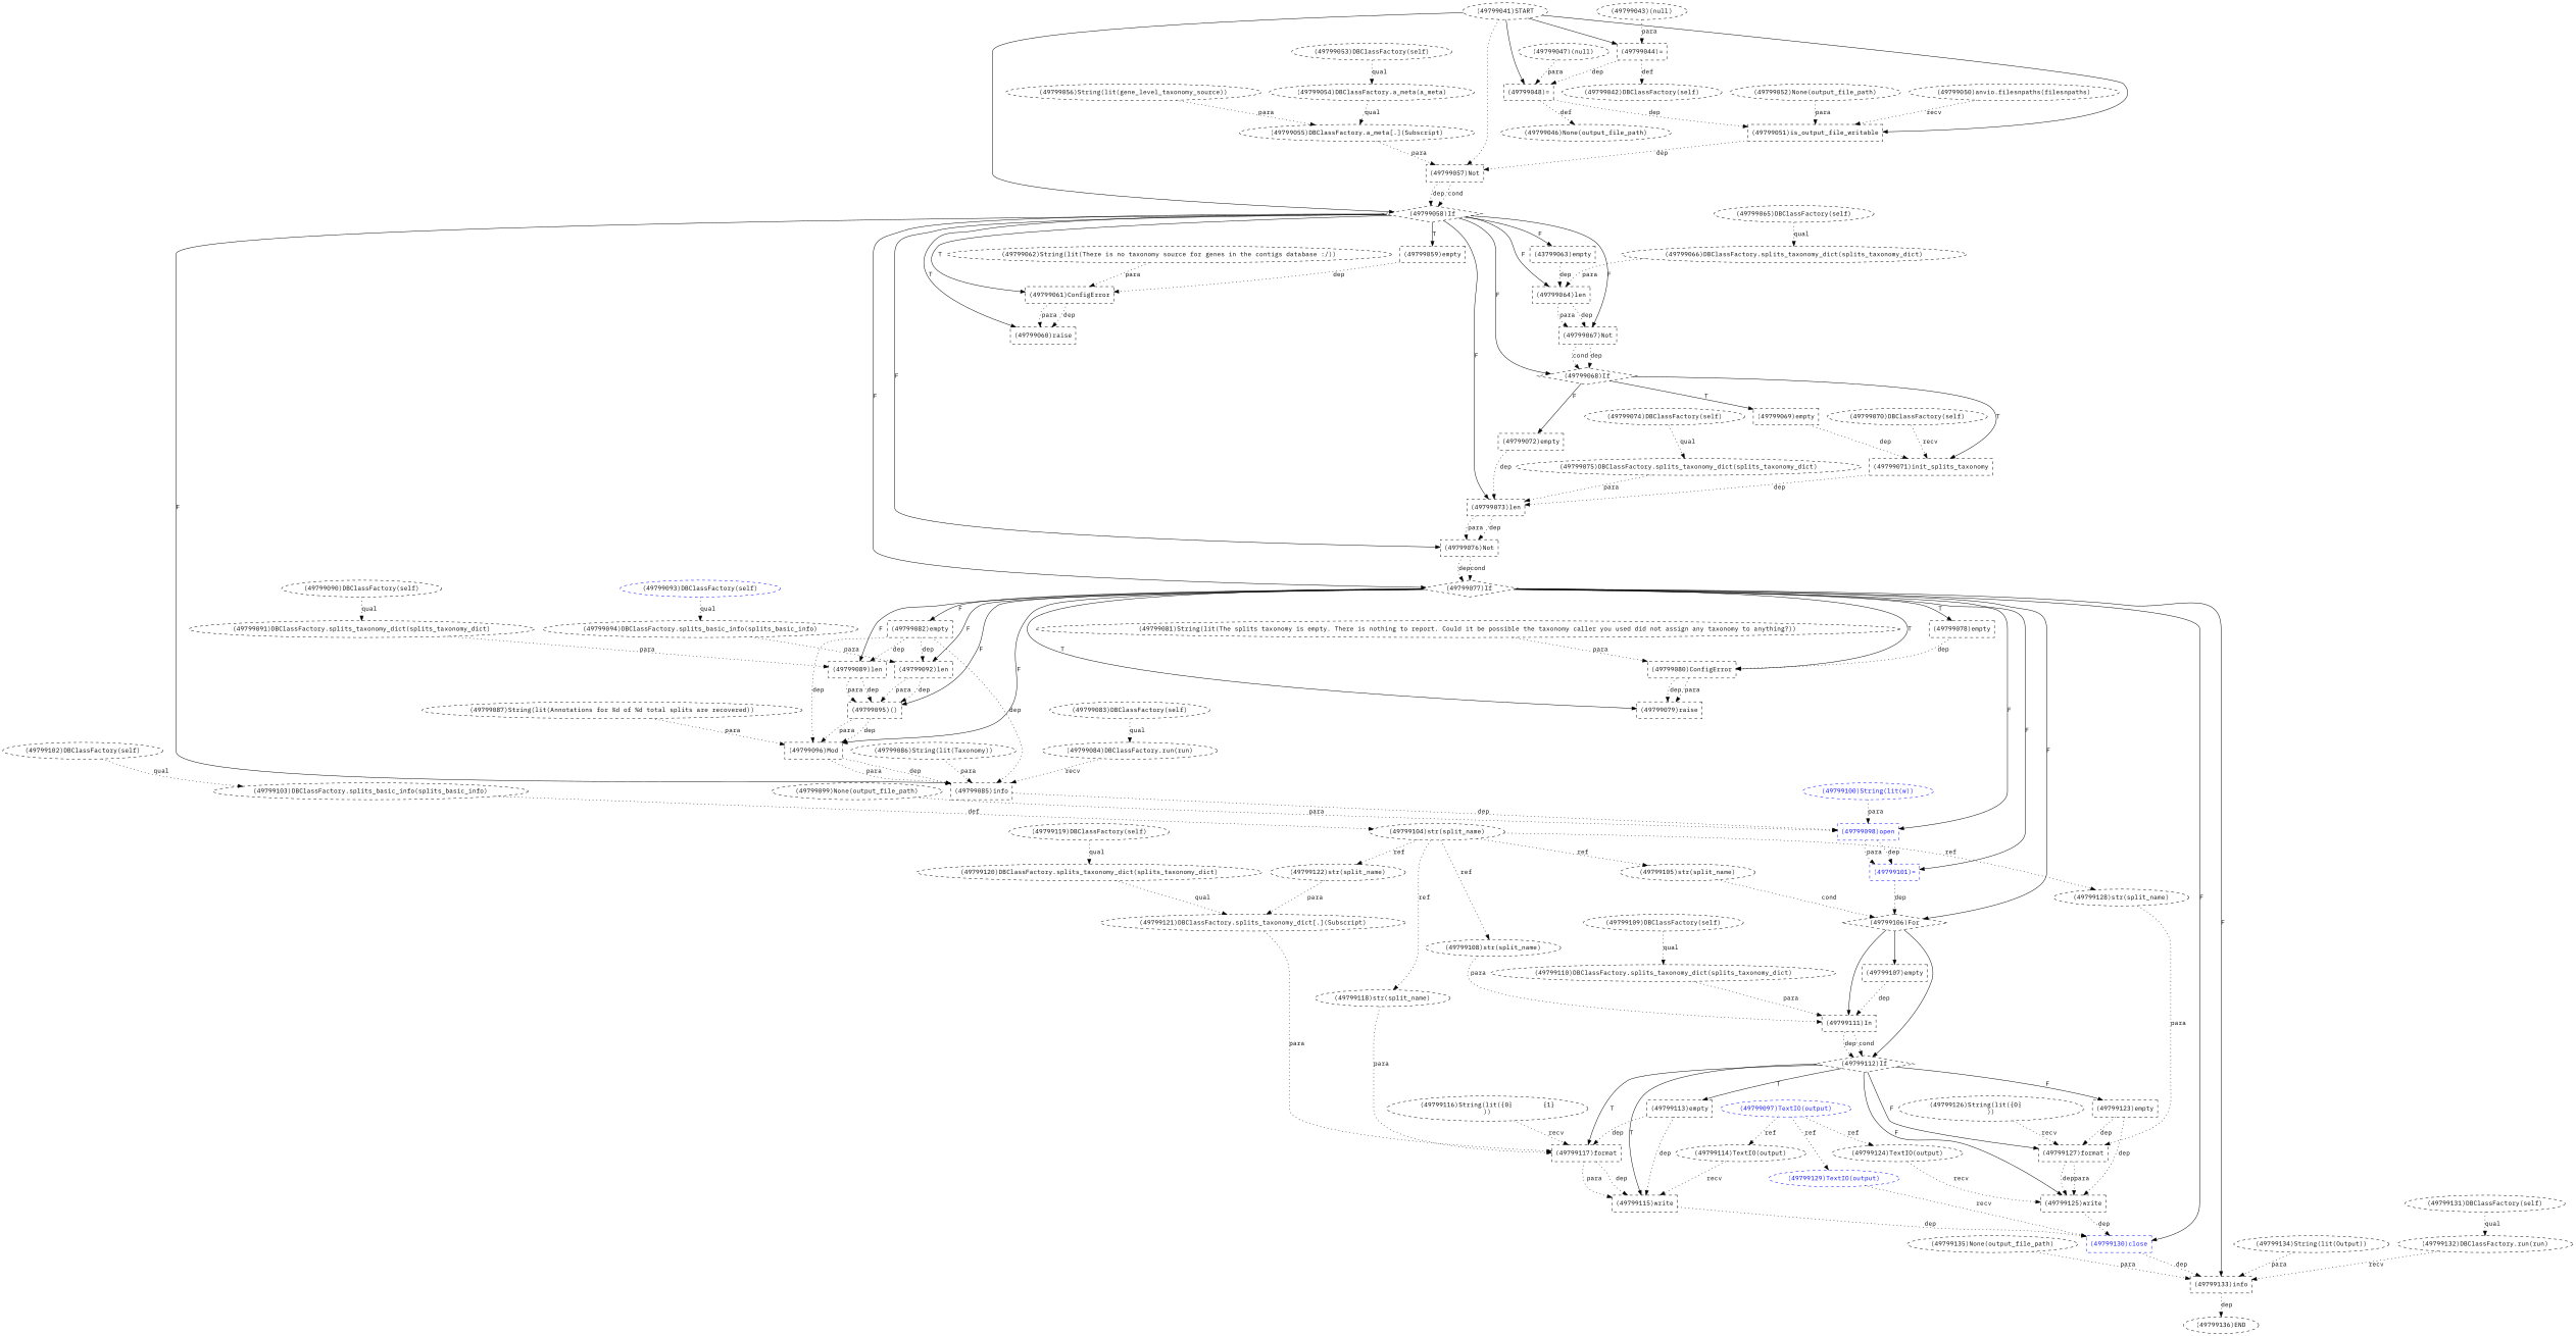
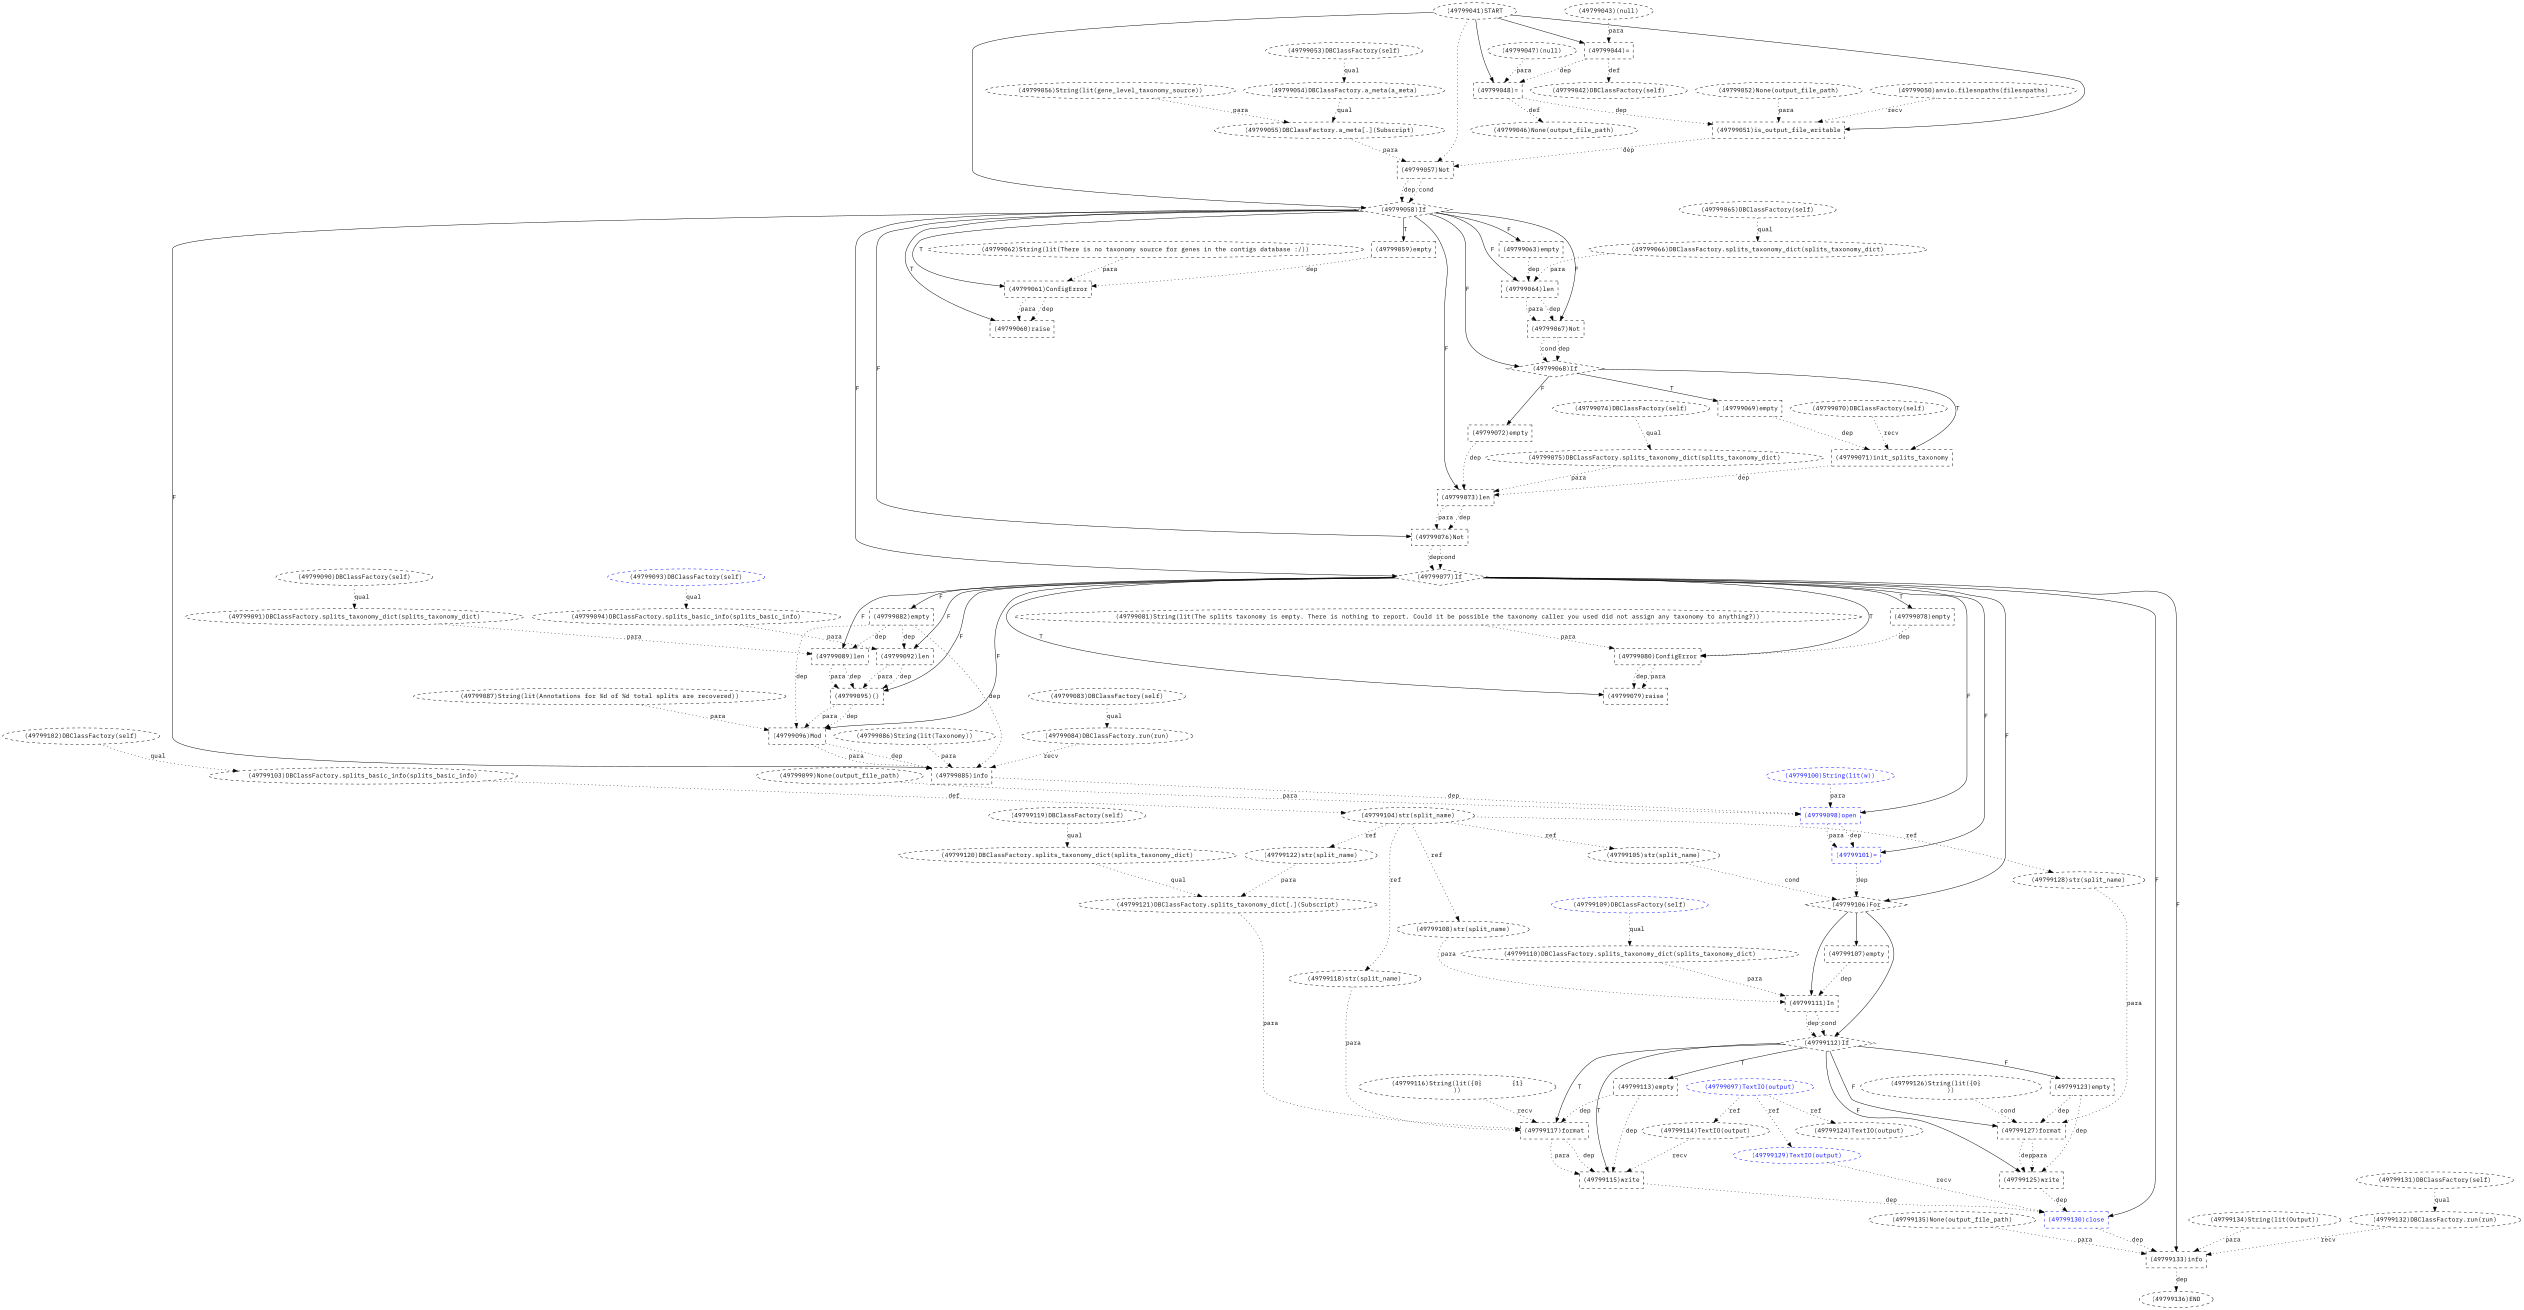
  digraph {
    fontname="IBM Plex Mono"
    node [fontname="IBM Plex Mono" shape=ellipse style=dashed]
    edge [fontname="IBM Plex Mono" style=dotted]
    n1 [label="(49799122)str(split_name)"]
    n2 [label="(49799121)DBClassFactory.splits_taxonomy_dict[.](Subscript)"]
    n3 [label="(49799117)format" shape=box]
    n4 [label="(49799083)DBClassFactory(self)"]
    n5 [label="(49799084)DBClassFactory.run(run)"]
    n6 [label="(49799085)info" shape=box]
    n7 [label="(49799094)DBClassFactory.splits_basic_info(splits_basic_info)"]
    n8 [label="(49799092)len" shape=box]
    n9 [label="(49799095)()" shape=box]
    n10 [label="(49799070)DBClassFactory(self)"]
    n11 [label="(49799071)init_splits_taxonomy" shape=box]
    n12 [label="(49799073)len" shape=box]
    n13 [label="(49799096)Mod" shape=box]
    n14 [label="(49799125)write" shape=box]
    n15 [color=blue fontcolor=blue label="(49799130)close" shape=box]
    n16 [label="(49799133)info" shape=box]
    n17 [label="(49799114)TextIO(output)"]
    n18 [label="(49799115)write" shape=box]
    n19 [label="(49799135)None(output_file_path)"]
    n20 [label="(49799136)END" shape=""]
    n21 [label="(49799081)String(lit(The splits taxonomy is empty. There is nothing to report. Could it be possible the taxonomy caller you used did not assign any taxonomy to anything?))"]
    n22 [label="(49799080)ConfigError" shape=box]
    n23 [label="(49799079)raise" shape=box]
    n24 [label="(49799044)=" shape=box]
    n25 [label="(49799048)=" shape=box]
    n26 [label="(49799042)DBClassFactory(self)"]
    n27 [label="(49799051)is_output_file_writable" shape=box]
    n28 [label="(49799046)None(output_file_path)"]
    n29 [color=blue label="(49799093)DBClassFactory(self)"]
    n30 [label="(49799076)Not" shape=box]
    n31 [label="(49799077)If" shape=diamond]
    n32 [color=blue fontcolor=blue label="(49799098)open" shape=box]
    n33 [color=blue fontcolor=blue label="(49799101)=" shape=box]
    n34 [label="(49799106)For" shape=diamond]
    n35 [label="(49799089)len" shape=box]
    n36 [label="(49799082)empty" shape=box]
    n37 [label="(49799078)empty" shape=box]
    n38 [label="(49799050)anvio.filesnpaths(filesnpaths)"]
    n39 [label="(49799057)Not" shape=box]
    n40 [color=blue fontcolor=blue label="(49799129)TextIO(output)"]
    n41 [label="(49799060)raise" shape=box]
    n42 [label="(49799110)DBClassFactory.splits_taxonomy_dict(splits_taxonomy_dict)"]
    n43 [label="(49799111)In" shape=box]
    n44 [label="(49799112)If" shape=diamond]
    n45 [label="(49799087)String(lit(Annotations for %d of %d total splits are recovered))"]
    n46 [label="(49799107)empty" shape=box]
    n47 [color=blue fontcolor=blue label="(49799097)TextIO(output)"]
    n48 [label="(49799124)TextIO(output)"]
    n49 [label="(49799104)str(split_name)"]
    n50 [label="(49799128)str(split_name)"]
    n51 [label="(49799105)str(split_name)"]
    n52 [label="(49799108)str(split_name)"]
    n53 [label="(49799118)str(split_name)"]
    n54 [label="(49799127)format" shape=box]
    n55 [label="(49799058)If" shape=diamond]
-   n56 [label="(43799063)empty" shape=box]
+   n56 [label="(49799063)empty" shape=box]
    n57 [label="(49799067)Not" shape=box]
    n58 [label="(49799061)ConfigError" shape=box]
    n59 [label="(49799064)len" shape=box]
    n60 [label="(49799059)empty" shape=box]
    n61 [label="(49799068)If" shape=diamond]
    n62 [label="(49799072)empty" shape=box]
    n63 [label="(49799069)empty" shape=box]
    n64 [label="(49799113)empty" shape=box]
    n65 [label="(49799123)empty" shape=box]
    n66 [label="(49799065)DBClassFactory(self)"]
    n67 [label="(49799066)DBClassFactory.splits_taxonomy_dict(splits_taxonomy_dict)"]
    n68 [label="(49799062)String(lit(There is no taxonomy source for genes in the contigs database :/))"]
    n69 [label="(49799074)DBClassFactory(self)"]
    n70 [label="(49799075)DBClassFactory.splits_taxonomy_dict(splits_taxonomy_dict)"]
-   n71 [label="(49799109)DBClassFactory(self)"]
+   n71 [label="(49799109)DBClassFactory(self)" color=blue]
    n72 [label="(49799119)DBClassFactory(self)"]
    n73 [label="(49799120)DBClassFactory.splits_taxonomy_dict(splits_taxonomy_dict)"]
    n74 [label="(49799052)None(output_file_path)"]
    n75 [label="(49799091)DBClassFactory.splits_taxonomy_dict(splits_taxonomy_dict)"]
    n76 [label="(49799056)String(lit(gene_level_taxonomy_source))"]
    n77 [label="(49799055)DBClassFactory.a_meta[.](Subscript)"]
    n78 [label="(49799099)None(output_file_path)"]
    n79 [label="(49799054)DBClassFactory.a_meta(a_meta)"]
    n80 [label="(49799126)String(lit({0}	\n))"]
    n81 [label="(49799047)(null)"]
    n82 [label="(49799041)START" shape=""]
    n83 [label="(49799053)DBClassFactory(self)"]
    n84 [label="(49799134)String(lit(Output))"]
    n85 [label="(49799086)String(lit(Taxonomy))"]
    n86 [label="(49799116)String(lit({0}	{1}\n))"]
    n87 [label="(49799090)DBClassFactory(self)"]
    n88 [label="(49799103)DBClassFactory.splits_basic_info(splits_basic_info)"]
    n89 [label="(49799043)(null)"]
    n90 [label="(49799132)DBClassFactory.run(run)"]
    n91 [color=blue fontcolor=blue label="(49799100)String(lit(w))"]
    n92 [label="(49799131)DBClassFactory(self)"]
    n93 [label="(49799102)DBClassFactory(self)"]
    n1 -> n2 [label=para]
    n2 -> n3 [label=para]
    n3 -> n18 [label=dep]
    n3 -> n18 [label=para]
    n4 -> n5 [label=qual]
    n5 -> n6 [label=recv]
    n6 -> n32 [label=dep]
    n7 -> n8 [label=para]
    n8 -> n9 [label=dep]
    n8 -> n9 [label=para]
    n9 -> n13 [label=dep]
    n9 -> n13 [label=para]
    n10 -> n11 [label=recv]
    n11 -> n12 [label=dep]
    n12 -> n30 [label=dep]
    n12 -> n30 [label=para]
    n13 -> n6 [label=dep]
    n13 -> n6 [label=para]
    n14 -> n15 [label=dep]
    n15 -> n16 [label=dep]
    n16 -> n20 [label=dep]
    n17 -> n18 [label=recv]
    n18 -> n15 [label=dep]
    n19 -> n16 [label=para]
    n21 -> n22 [label=para]
    n22 -> n23 [label=dep]
    n22 -> n23 [label=para]
    n24 -> n25 [label=dep]
    n24 -> n26 [label=def]
    n25 -> n27 [label=dep]
    n25 -> n28 [label=def]
    n27 -> n39 [label=dep]
    n29 -> n7 [label=qual]
    n30 -> n31 [label=dep]
    n30 -> n31 [label=cond]
    n31 -> n8 [label=F style=""]
    n31 -> n9 [label=F style=""]
    n31 -> n13 [label=F style=""]
    n31 -> n15 [label=F style=""]
    n31 -> n16 [label=F style=""]
    n31 -> n22 [label=T style=""]
    n31 -> n23 [label=T style=""]
    n31 -> n32 [label=F style=""]
    n31 -> n33 [label=F style=""]
    n31 -> n34 [label=F style=""]
    n31 -> n35 [label=F style=""]
    n31 -> n36 [label=F style=""]
    n31 -> n37 [label=T style=""]
    n32 -> n33 [label=dep]
    n32 -> n33 [label=para]
    n33 -> n34 [label=dep]
    n34 -> n43 [style=solid]
    n34 -> n44 [style=solid]
    n34 -> n46 [style=solid]
    n35 -> n9 [label=dep]
    n35 -> n9 [label=para]
    n36 -> n6 [label=dep]
    n36 -> n8 [label=dep]
    n36 -> n13 [label=dep]
    n36 -> n35 [label=dep]
    n37 -> n22 [label=dep]
    n38 -> n27 [label=recv]
    n39 -> n55 [label=dep]
    n39 -> n55 [label=cond]
    n40 -> n15 [label=recv]
    n42 -> n43 [label=para]
    n43 -> n44 [label=dep]
    n43 -> n44 [label=cond]
    n44 -> n3 [label=T style=""]
    n44 -> n14 [label=F style=""]
    n44 -> n18 [label=T style=""]
    n44 -> n54 [label=F style=""]
    n44 -> n64 [label=T style=""]
    n44 -> n65 [label=F style=""]
    n45 -> n13 [label=para]
    n46 -> n43 [label=dep]
    n47 -> n17 [label=ref]
    n47 -> n40 [label=ref]
    n47 -> n48 [label=ref]
-   n48 -> n14 [label=recv]
    n49 -> n1 [label=ref]
    n49 -> n50 [label=ref]
    n49 -> n51 [label=ref]
    n49 -> n52 [label=ref]
    n49 -> n53 [label=ref]
    n50 -> n54 [label=para]
    n51 -> n34 [label=cond]
    n52 -> n43 [label=para]
    n53 -> n3 [label=para]
    n54 -> n14 [label=dep]
    n54 -> n14 [label=para]
    n55 -> n6 [label=F style=""]
    n55 -> n12 [label=F style=""]
    n55 -> n30 [label=F style=""]
    n55 -> n31 [label=F style=""]
    n55 -> n41 [label=T style=""]
    n55 -> n56 [label=F style=""]
    n55 -> n57 [label=F style=""]
    n55 -> n58 [label=T style=""]
    n55 -> n59 [label=F style=""]
    n55 -> n60 [label=T style=""]
    n55 -> n61 [label=F style=""]
    n56 -> n59 [label=dep]
    n57 -> n61 [label=dep]
    n57 -> n61 [label=cond]
    n58 -> n41 [label=dep]
    n58 -> n41 [label=para]
    n59 -> n57 [label=dep]
    n59 -> n57 [label=para]
    n60 -> n58 [label=dep]
    n61 -> n11 [label=T style=""]
    n61 -> n62 [label=F style=""]
    n61 -> n63 [label=T style=""]
    n62 -> n12 [label=dep]
    n63 -> n11 [label=dep]
    n64 -> n3 [label=dep]
    n64 -> n18 [label=dep]
    n65 -> n14 [label=dep]
    n65 -> n54 [label=dep]
    n66 -> n67 [label=qual]
    n67 -> n59 [label=para]
    n68 -> n58 [label=para]
    n69 -> n70 [label=qual]
    n70 -> n12 [label=para]
    n71 -> n42 [label=qual]
    n72 -> n73 [label=qual]
    n73 -> n2 [label=qual]
    n74 -> n27 [label=para]
    n75 -> n35 [label=para]
    n76 -> n77 [label=para]
    n77 -> n39 [label=para]
    n78 -> n32 [label=para]
    n79 -> n77 [label=qual]
-   n80 -> n54 [label=recv]
+   n80 -> n54 [label=cond]
    n81 -> n25 [label=para]
    n82 -> n24 [style=solid]
    n82 -> n25 [style=solid]
    n82 -> n27 [style=solid]
    n82 -> n39
    n82 -> n55 [style=solid]
    n83 -> n79 [label=qual]
    n84 -> n16 [label=para]
    n85 -> n6 [label=para]
    n86 -> n3 [label=recv]
    n87 -> n75 [label=qual]
    n88 -> n49 [label=def]
    n89 -> n24 [label=para]
    n90 -> n16 [label=recv]
    n91 -> n32 [label=para]
    n92 -> n90 [label=qual]
    n93 -> n88 [label=qual]
  }
